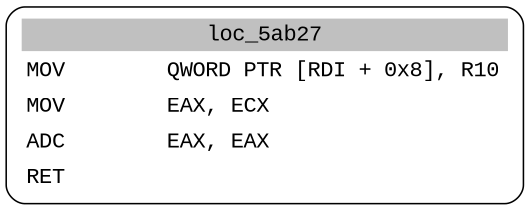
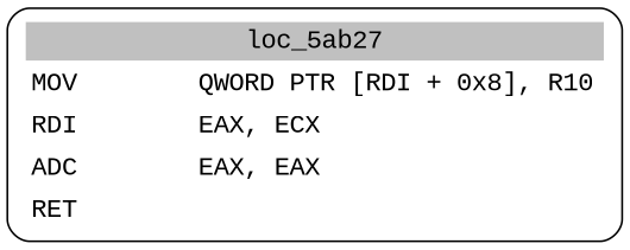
  digraph {
-   n1 [fontname="Courier New" label=<<table border="0" cellborder="0" cellpadding="3"><tr><td align="center" colspan="2" bgcolor="grey">loc_5ab27</td></tr><tr><td align="left">MOV        QWORD PTR [RDI + 0x8], R10</td></tr><tr><td align="left">MOV        EAX, ECX</td></tr><tr><td align="left">ADC        EAX, EAX</td></tr><tr><td align="left">RET        </td></tr></table>> shape=Mrecord]
+   n1 [fontname="Courier New" label=<<table border="0" cellborder="0" cellpadding="3"><tr><td align="center" colspan="2" bgcolor="grey">loc_5ab27</td></tr><tr><td align="left">MOV        QWORD PTR [RDI + 0x8], R10</td></tr><tr><td align="left">RDI        EAX, ECX</td></tr><tr><td align="left">ADC        EAX, EAX</td></tr><tr><td align="left">RET        </td></tr></table>> shape=Mrecord]
  }
